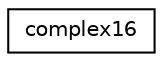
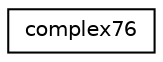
  digraph {
    rankdir=LR
-   n1 [color=black fillcolor=white fontname=Helvetica fontsize=10 height=0.2 label=complex16 shape=record style=filled width=0.4]
+   n1 [color=black fillcolor=white fontname=Helvetica fontsize=10 height=0.2 label=complex76 shape=record style=filled width=0.4]
  }
